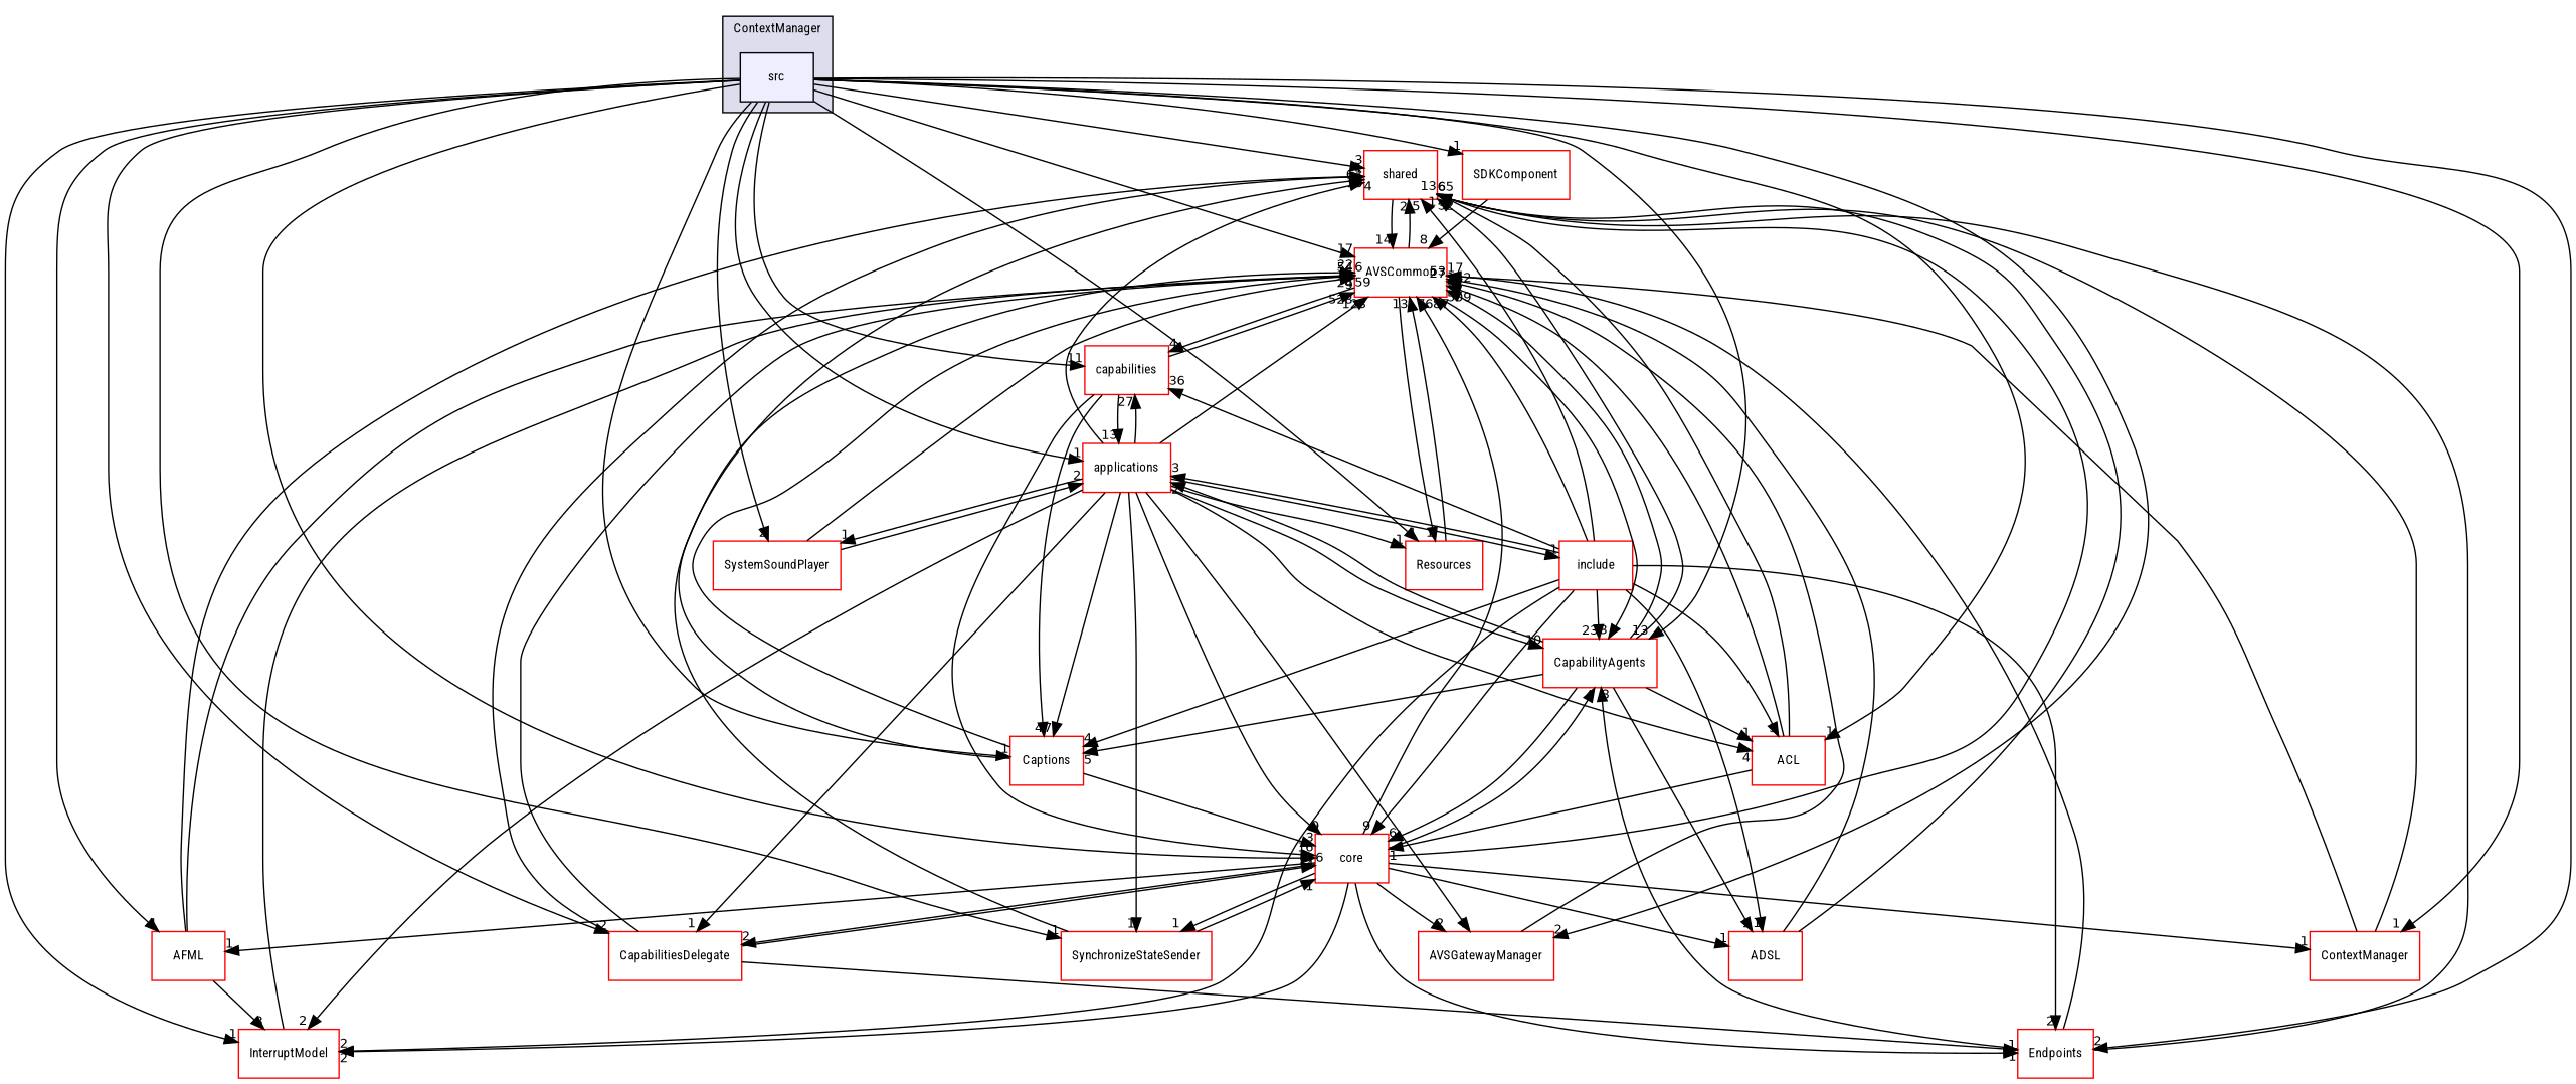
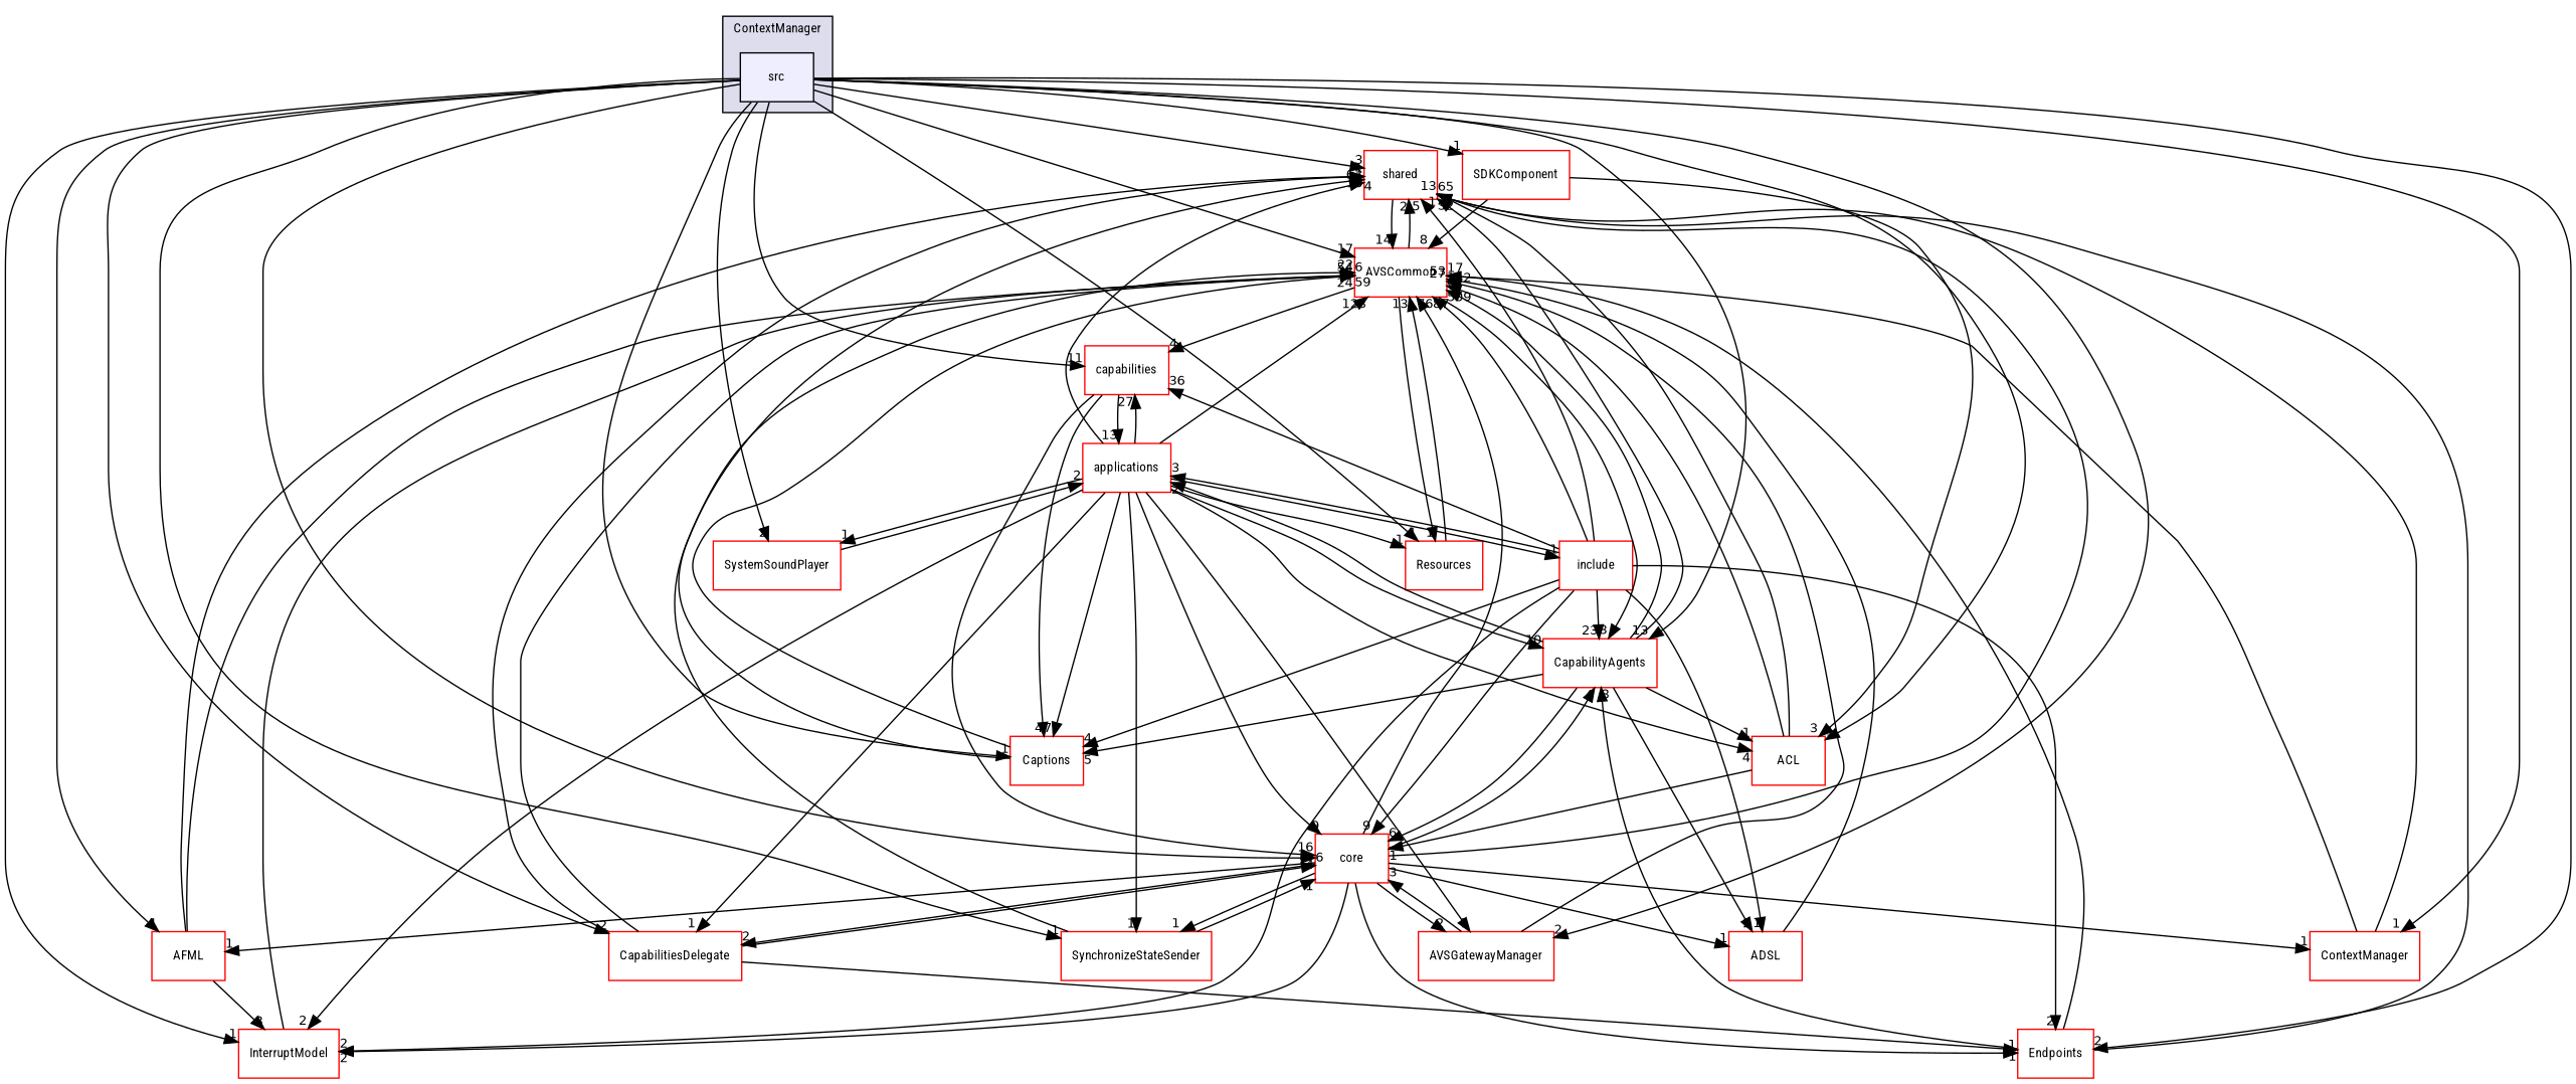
  digraph {
    compound=true
    fontname="Roboto Condensed"
    node [fillcolor=white fontname="Roboto Condensed" fontsize=10 shape=box style=filled color=red]
    edge [fontname="Roboto Condensed" headlabel=1 labeldistance=1.5 labelfontname=Helvetica labelfontsize=10]
    n1 [fillcolor="#eeeeff" label=src pencolor=black color=""]
    n2 [label=shared]
    n3 [label=AFML]
    n4 [label=CapabilityAgents]
    n5 [label=applications]
    n6 [label=ContextManager]
    n7 [label=Endpoints]
    n8 [label=Captions]
    n9 [label=ACL]
    n10 [label=Resources]
    n11 [label=AVSCommon]
    n12 [label=AVSGatewayManager]
    n13 [label=core]
    n14 [label=InterruptModel]
    n15 [label=SDKComponent]
    n16 [label=capabilities]
    n17 [label=SynchronizeStateSender]
    n18 [label=CapabilitiesDelegate]
    n19 [label=SystemSoundPlayer]
    n20 [label=ADSL]
    n21 [label=include]
    subgraph cluster_1 {
      bgcolor="#ddddee"
      fontsize=10
      label=ContextManager
      pencolor=black
      n1
    }
    n1 -> n2 [headlabel=3]
    n1 -> n3
    n1 -> n4 [headlabel=13]
-   n1 -> n5
    n1 -> n6
    n1 -> n7 [headlabel=2]
    n1 -> n8
    n1 -> n9
    n1 -> n10
    n1 -> n11 [headlabel=17]
    n1 -> n12 [headlabel=2]
    n1 -> n13 [headlabel=4]
    n1 -> n14
    n1 -> n15
    n1 -> n16 [headlabel=11]
    n1 -> n17
    n1 -> n18 [headlabel=2]
    n1 -> n19 [headlabel=2]
    n2 -> n11 [headlabel=14]
    n3 -> n2 [headlabel=10]
    n3 -> n11 [headlabel=54]
    n3 -> n14 [headlabel=3]
    n4 -> n2 [headlabel=32]
    n4 -> n5 [headlabel=2]
    n4 -> n8 [headlabel=5]
    n4 -> n9
    n4 -> n11 [headlabel=509]
    n4 -> n13 [headlabel=6]
    n4 -> n20 [headlabel=2]
    n5 -> n2 [headlabel=63]
    n5 -> n4 [headlabel=10]
    n5 -> n8 [headlabel=7]
    n5 -> n9 [headlabel=4]
    n5 -> n10
    n5 -> n11 [headlabel=123]
    n5 -> n12
    n5 -> n13 [headlabel=9]
    n5 -> n14 [headlabel=2]
    n5 -> n16 [headlabel=27]
    n5 -> n17
    n5 -> n18
    n5 -> n19
    n5 -> n21
    n6 -> n2 [headlabel=65]
    n6 -> n11 [headlabel=17]
    n7 -> n2
    n7 -> n4 [headlabel=8]
    n7 -> n11 [headlabel=62]
    n8 -> n2 [headlabel=4]
    n8 -> n11 [headlabel=24]
    n9 -> n2 [headlabel=2]
    n9 -> n11 [headlabel=142]
    n9 -> n13
    n10 -> n11 [headlabel=13]
    n11 -> n2 [headlabel=2]
    n11 -> n4 [headlabel=3]
    n11 -> n10
    n11 -> n16 [headlabel=4]
    n12 -> n11 [headlabel=27]
-   n8 -> n13 [headlabel=3]
+   n12 -> n13 [headlabel=3]
    n13 -> n2 [headlabel=13]
    n13 -> n3
    n13 -> n4 [headlabel=4]
    n13 -> n6
    n13 -> n7
    n13 -> n11 [headlabel=76]
    n13 -> n12 [headlabel=2]
    n13 -> n14 [headlabel=2]
    n13 -> n17
    n13 -> n18 [headlabel=2]
    n13 -> n20
    n14 -> n11 [headlabel=6]
    n15 -> n11 [headlabel=8]
    n16 -> n5 [headlabel=13]
    n16 -> n8 [headlabel=4]
-   n16 -> n11 [headlabel=528]
    n16 -> n13 [headlabel=16]
    n17 -> n11 [headlabel=22]
    n17 -> n13
    n18 -> n2
    n18 -> n7
    n18 -> n11 [headlabel=59]
    n18 -> n13 [headlabel=6]
    n19 -> n5 [headlabel=2]
-   n19 -> n11 [headlabel=9]
-   n20 -> n2 [headlabel=6]
    n20 -> n11 [headlabel=53]
    n21 -> n2 [headlabel=5]
    n21 -> n4 [headlabel=23]
    n21 -> n5 [headlabel=3]
    n21 -> n7 [headlabel=2]
    n21 -> n8 [headlabel=4]
-   n21 -> n9 [headlabel=3]
+   n15 -> n9 [headlabel=3]
    n21 -> n11 [headlabel=87]
    n21 -> n13 [headlabel=9]
    n21 -> n14 [headlabel=2]
    n21 -> n16 [headlabel=36]
    n21 -> n20
  }
